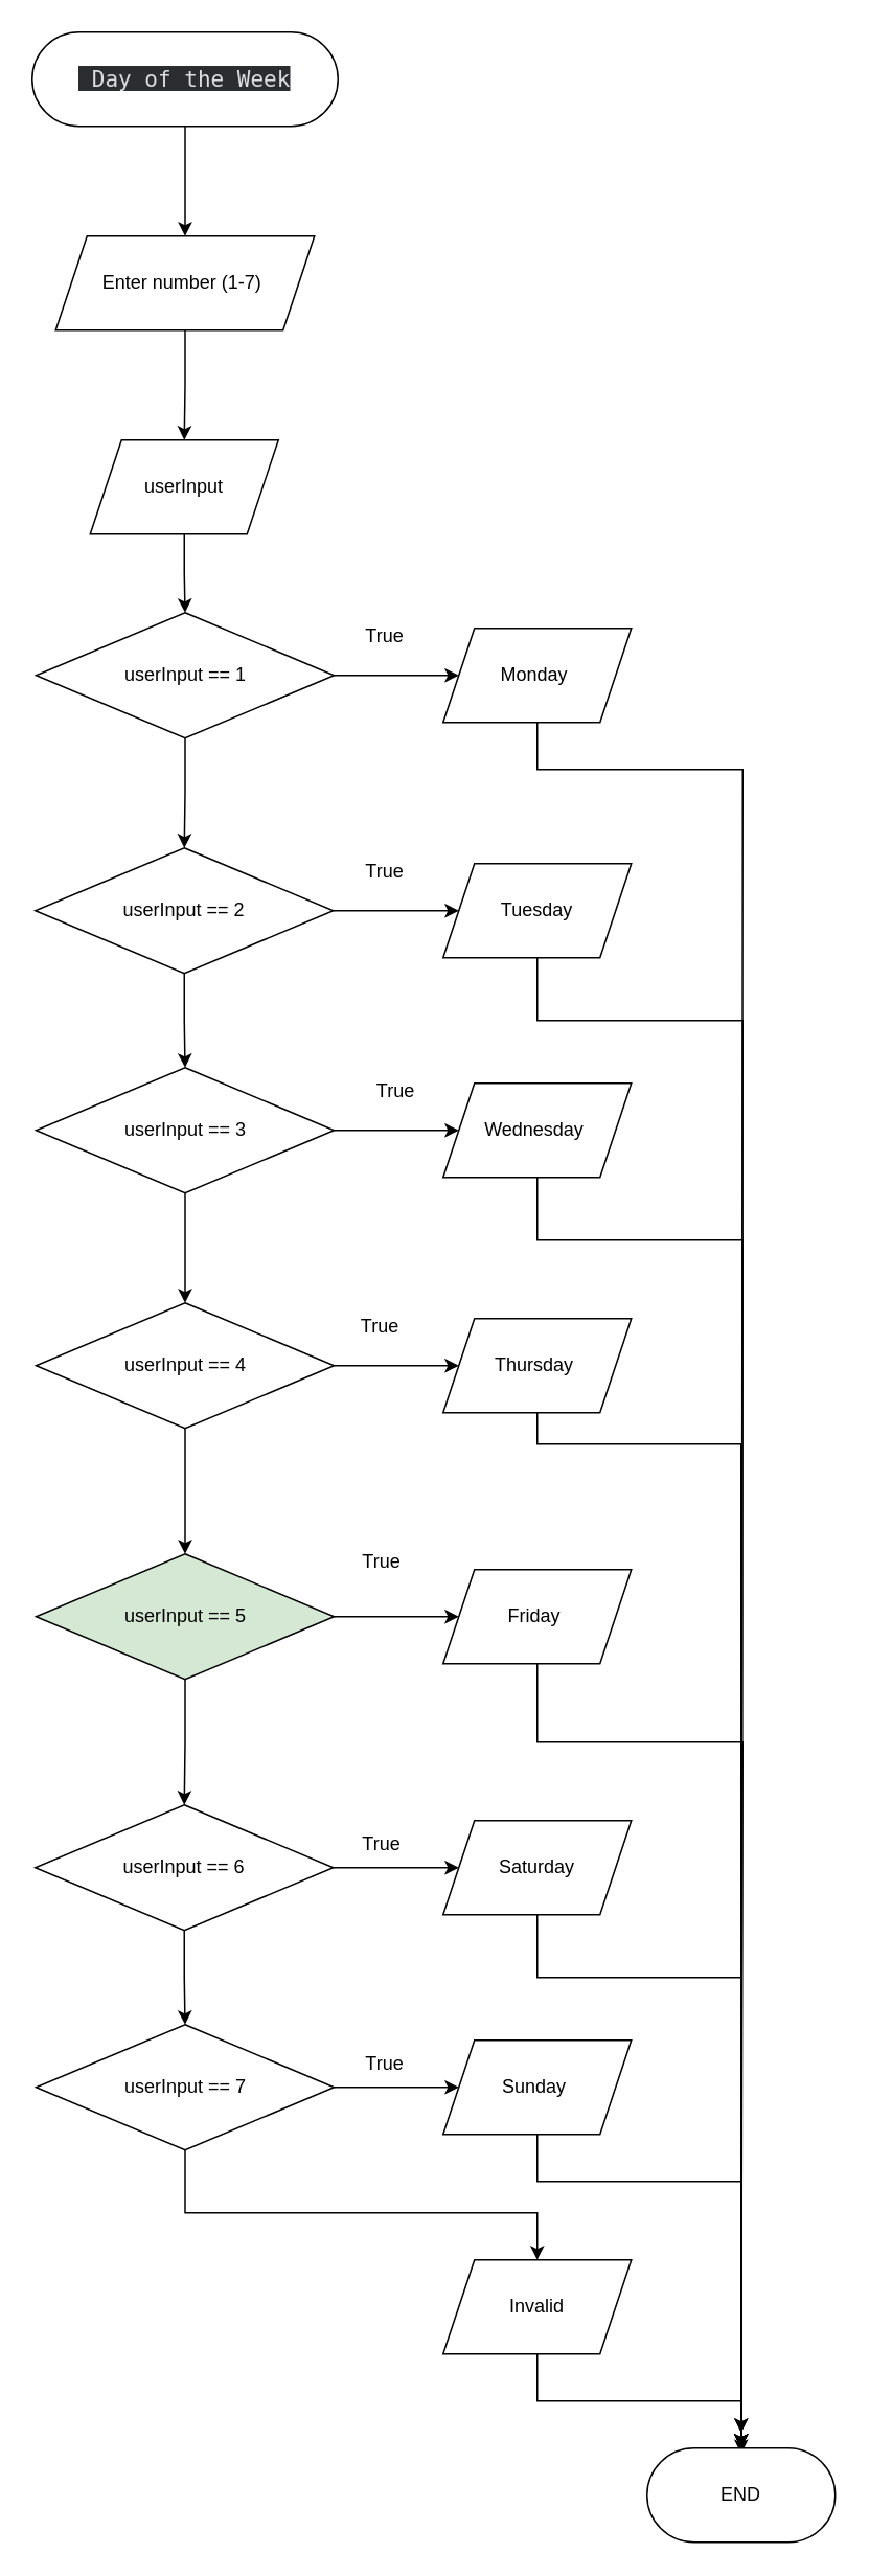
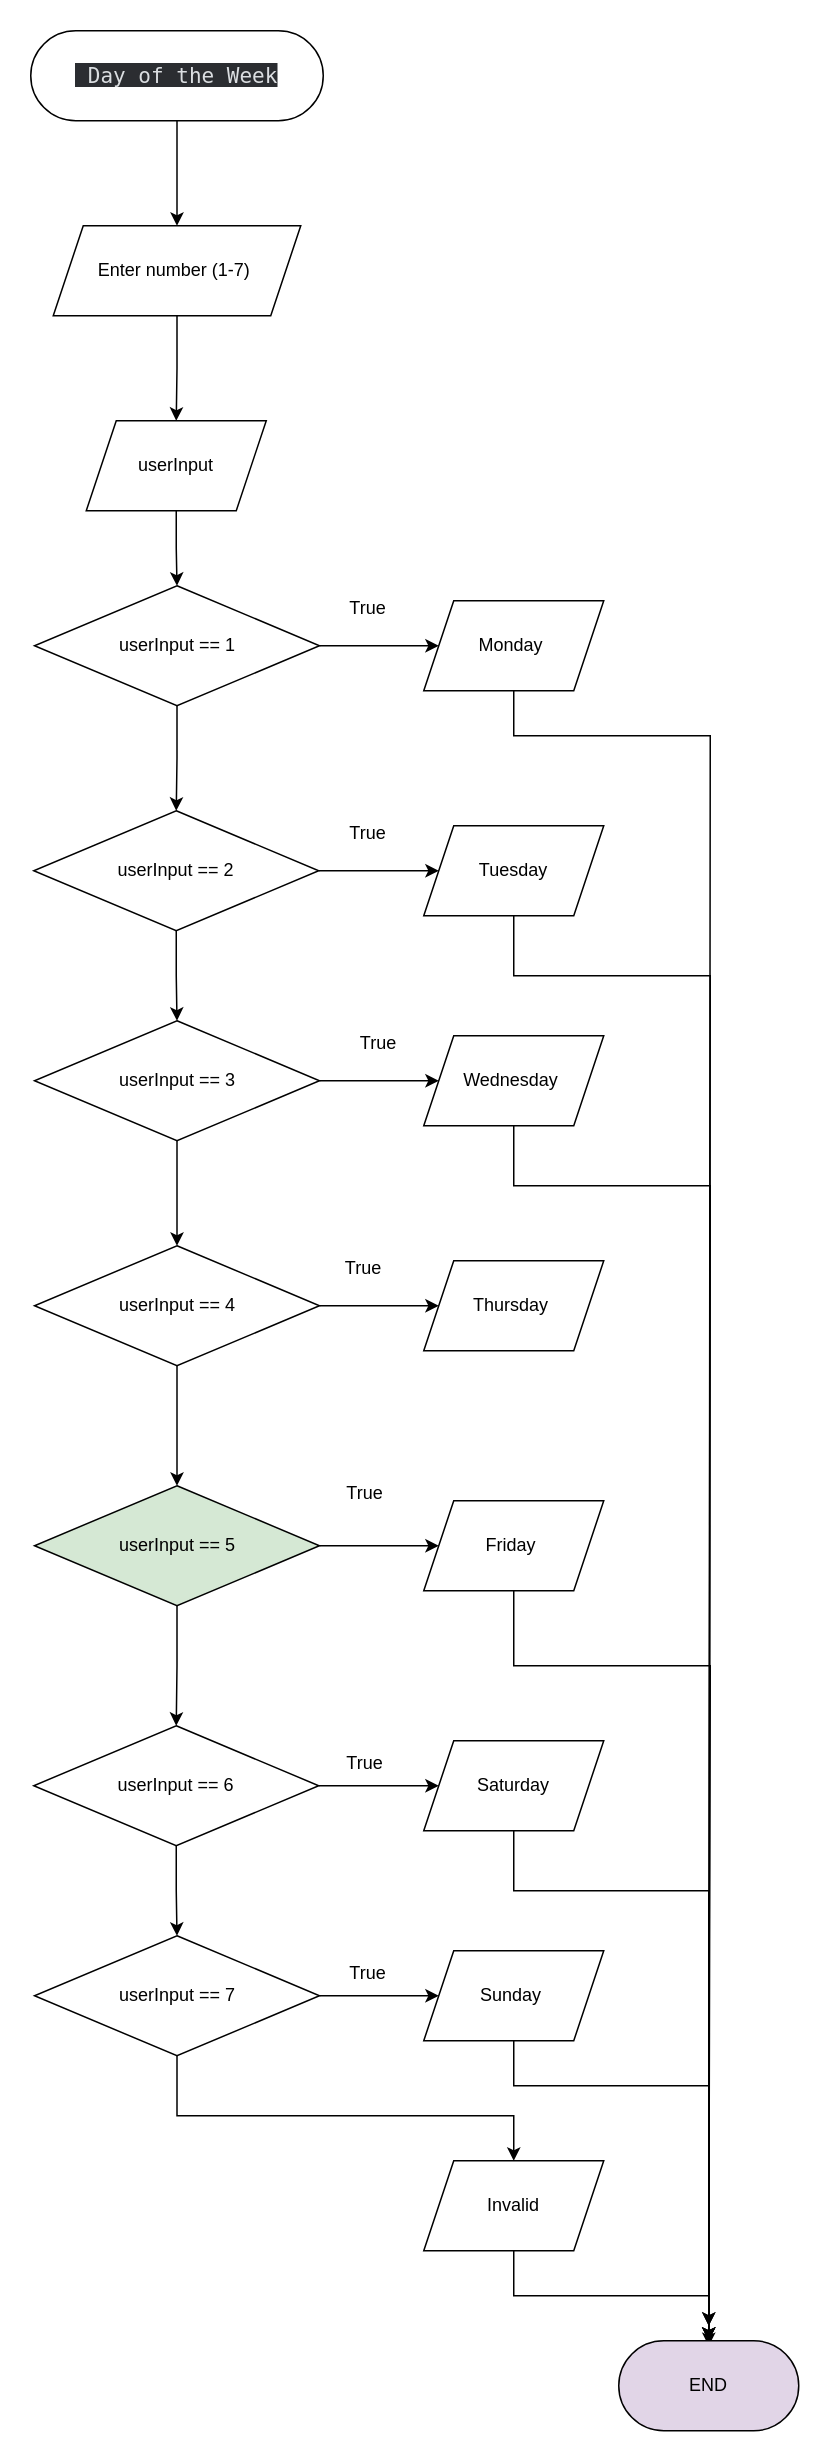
  <mxCell id="0" />
  <mxCell id="1" parent="0" />
  <mxCell id="2" value="" style="edgeStyle=orthogonalEdgeStyle;rounded=0;orthogonalLoop=1;jettySize=auto;html=1;" edge="1" parent="1" source="3" target="5"><mxGeometry relative="1" as="geometry" /></mxCell>
  <mxCell id="3" value="&lt;span style=&quot;color: oklab(0.899 -0.002 -0.005); font-family: &amp;quot;gg mono&amp;quot;, &amp;quot;Source Code Pro&amp;quot;, Consolas, &amp;quot;Andale Mono WT&amp;quot;, &amp;quot;Andale Mono&amp;quot;, &amp;quot;Lucida Console&amp;quot;, &amp;quot;Lucida Sans Typewriter&amp;quot;, &amp;quot;DejaVu Sans Mono&amp;quot;, &amp;quot;Bitstream Vera Sans Mono&amp;quot;, &amp;quot;Liberation Mono&amp;quot;, &amp;quot;Nimbus Mono L&amp;quot;, Monaco, &amp;quot;Courier New&amp;quot;, Courier, monospace; font-size: 14px; text-align: left; white-space: pre; background-color: oklab(0.297 -0.001 -0.008);&quot;&gt; Day of the Week&lt;/span&gt;" style="rounded=1;whiteSpace=wrap;html=1;arcSize=50;" vertex="1" parent="1"><mxGeometry x="20" y="20" width="195" height="60" as="geometry" /></mxCell>
  <mxCell id="4" value="" style="edgeStyle=orthogonalEdgeStyle;rounded=0;orthogonalLoop=1;jettySize=auto;html=1;" edge="1" parent="1" source="5" target="7"><mxGeometry relative="1" as="geometry" /></mxCell>
  <mxCell id="5" value="Enter number (1-7)&amp;nbsp;" style="shape=parallelogram;perimeter=parallelogramPerimeter;whiteSpace=wrap;html=1;fixedSize=1;" vertex="1" parent="1"><mxGeometry x="35" y="150" width="165" height="60" as="geometry" /></mxCell>
  <mxCell id="6" value="" style="edgeStyle=orthogonalEdgeStyle;rounded=0;orthogonalLoop=1;jettySize=auto;html=1;" edge="1" parent="1" source="7" target="10"><mxGeometry relative="1" as="geometry" /></mxCell>
  <mxCell id="7" value="userInput" style="shape=parallelogram;perimeter=parallelogramPerimeter;whiteSpace=wrap;html=1;fixedSize=1;" vertex="1" parent="1"><mxGeometry x="57" y="280" width="120" height="60" as="geometry" /></mxCell>
  <mxCell id="8" value="" style="edgeStyle=orthogonalEdgeStyle;rounded=0;orthogonalLoop=1;jettySize=auto;html=1;" edge="1" parent="1" source="10" target="13"><mxGeometry relative="1" as="geometry" /></mxCell>
  <mxCell id="9" value="" style="edgeStyle=orthogonalEdgeStyle;rounded=0;orthogonalLoop=1;jettySize=auto;html=1;" edge="1" parent="1" source="10" target="30"><mxGeometry relative="1" as="geometry" /></mxCell>
  <mxCell id="10" value="userInput == 1" style="rhombus;whiteSpace=wrap;html=1;" vertex="1" parent="1"><mxGeometry x="22.5" y="390" width="190" height="80" as="geometry" /></mxCell>
  <mxCell id="11" value="" style="edgeStyle=orthogonalEdgeStyle;rounded=0;orthogonalLoop=1;jettySize=auto;html=1;" edge="1" parent="1" source="13" target="16"><mxGeometry relative="1" as="geometry" /></mxCell>
  <mxCell id="12" style="edgeStyle=orthogonalEdgeStyle;rounded=0;orthogonalLoop=1;jettySize=auto;html=1;" edge="1" parent="1" source="13" target="32"><mxGeometry relative="1" as="geometry" /></mxCell>
  <mxCell id="13" value="userInput == 2" style="rhombus;whiteSpace=wrap;html=1;" vertex="1" parent="1"><mxGeometry x="22" y="540" width="190" height="80" as="geometry" /></mxCell>
  <mxCell id="14" value="" style="edgeStyle=orthogonalEdgeStyle;rounded=0;orthogonalLoop=1;jettySize=auto;html=1;" edge="1" parent="1" source="16" target="19"><mxGeometry relative="1" as="geometry" /></mxCell>
  <mxCell id="15" value="" style="edgeStyle=orthogonalEdgeStyle;rounded=0;orthogonalLoop=1;jettySize=auto;html=1;" edge="1" parent="1" source="16" target="36"><mxGeometry relative="1" as="geometry" /></mxCell>
  <mxCell id="16" value="userInput == 3" style="rhombus;whiteSpace=wrap;html=1;" vertex="1" parent="1"><mxGeometry x="22.5" y="680" width="190" height="80" as="geometry" /></mxCell>
  <mxCell id="17" value="" style="edgeStyle=orthogonalEdgeStyle;rounded=0;orthogonalLoop=1;jettySize=auto;html=1;" edge="1" parent="1" source="19" target="22"><mxGeometry relative="1" as="geometry" /></mxCell>
  <mxCell id="18" value="" style="edgeStyle=orthogonalEdgeStyle;rounded=0;orthogonalLoop=1;jettySize=auto;html=1;" edge="1" parent="1" source="19" target="39"><mxGeometry relative="1" as="geometry" /></mxCell>
  <mxCell id="19" value="userInput == 4" style="rhombus;whiteSpace=wrap;html=1;" vertex="1" parent="1"><mxGeometry x="22.5" y="830" width="190" height="80" as="geometry" /></mxCell>
  <mxCell id="20" value="" style="edgeStyle=orthogonalEdgeStyle;rounded=0;orthogonalLoop=1;jettySize=auto;html=1;" edge="1" parent="1" source="22" target="25"><mxGeometry relative="1" as="geometry" /></mxCell>
  <mxCell id="21" value="" style="edgeStyle=orthogonalEdgeStyle;rounded=0;orthogonalLoop=1;jettySize=auto;html=1;" edge="1" parent="1" source="22" target="43"><mxGeometry relative="1" as="geometry" /></mxCell>
  <mxCell id="22" value="userInput == 5" style="rhombus;whiteSpace=wrap;html=1;fillColor=#d5e8d4;" vertex="1" parent="1"><mxGeometry x="22.5" y="990" width="190" height="80" as="geometry" /></mxCell>
  <mxCell id="23" value="" style="edgeStyle=orthogonalEdgeStyle;rounded=0;orthogonalLoop=1;jettySize=auto;html=1;" edge="1" parent="1" source="25" target="28"><mxGeometry relative="1" as="geometry" /></mxCell>
  <mxCell id="24" value="" style="edgeStyle=orthogonalEdgeStyle;rounded=0;orthogonalLoop=1;jettySize=auto;html=1;" edge="1" parent="1" source="25" target="46"><mxGeometry relative="1" as="geometry" /></mxCell>
  <mxCell id="25" value="userInput == 6" style="rhombus;whiteSpace=wrap;html=1;" vertex="1" parent="1"><mxGeometry x="22" y="1150" width="190" height="80" as="geometry" /></mxCell>
  <mxCell id="26" value="" style="edgeStyle=orthogonalEdgeStyle;rounded=0;orthogonalLoop=1;jettySize=auto;html=1;" edge="1" parent="1" source="28" target="48"><mxGeometry relative="1" as="geometry" /></mxCell>
  <mxCell id="27" style="edgeStyle=orthogonalEdgeStyle;rounded=0;orthogonalLoop=1;jettySize=auto;html=1;" edge="1" parent="1" source="28" target="51"><mxGeometry relative="1" as="geometry"><Array as="points"><mxPoint x="118" y="1410" /><mxPoint x="342" y="1410" /></Array></mxGeometry></mxCell>
  <mxCell id="28" value="userInput == 7" style="rhombus;whiteSpace=wrap;html=1;" vertex="1" parent="1"><mxGeometry x="22.5" y="1290" width="190" height="80" as="geometry" /></mxCell>
  <mxCell id="29" style="edgeStyle=orthogonalEdgeStyle;rounded=0;orthogonalLoop=1;jettySize=auto;html=1;" edge="1" parent="1" source="30"><mxGeometry relative="1" as="geometry"><mxPoint x="472" y="1560" as="targetPoint" /><Array as="points"><mxPoint x="342" y="490" /><mxPoint x="473" y="490" /><mxPoint x="473" y="1560" /></Array></mxGeometry></mxCell>
  <mxCell id="30" value="Monday&amp;nbsp;" style="shape=parallelogram;perimeter=parallelogramPerimeter;whiteSpace=wrap;html=1;fixedSize=1;" vertex="1" parent="1"><mxGeometry x="282" y="400" width="120" height="60" as="geometry" /></mxCell>
  <mxCell id="31" style="edgeStyle=orthogonalEdgeStyle;rounded=0;orthogonalLoop=1;jettySize=auto;html=1;" edge="1" parent="1" source="32"><mxGeometry relative="1" as="geometry"><mxPoint x="472" y="1563.529" as="targetPoint" /><Array as="points"><mxPoint x="342" y="650" /><mxPoint x="473" y="650" /><mxPoint x="473" y="1564" /></Array></mxGeometry></mxCell>
  <mxCell id="32" value="Tuesday" style="shape=parallelogram;perimeter=parallelogramPerimeter;whiteSpace=wrap;html=1;fixedSize=1;" vertex="1" parent="1"><mxGeometry x="282" y="550" width="120" height="60" as="geometry" /></mxCell>
  <mxCell id="33" value="True" style="text;html=1;align=center;verticalAlign=middle;whiteSpace=wrap;rounded=0;" vertex="1" parent="1"><mxGeometry x="215" y="390" width="60" height="30" as="geometry" /></mxCell>
  <mxCell id="34" value="True" style="text;html=1;align=center;verticalAlign=middle;whiteSpace=wrap;rounded=0;" vertex="1" parent="1"><mxGeometry x="215" y="540" width="60" height="30" as="geometry" /></mxCell>
  <mxCell id="35" style="edgeStyle=orthogonalEdgeStyle;rounded=0;orthogonalLoop=1;jettySize=auto;html=1;" edge="1" parent="1" source="36"><mxGeometry relative="1" as="geometry"><mxPoint x="472" y="1550" as="targetPoint" /><Array as="points"><mxPoint x="342" y="790" /><mxPoint x="473" y="790" /><mxPoint x="473" y="1550" /></Array></mxGeometry></mxCell>
  <mxCell id="36" value="Wednesday&amp;nbsp;" style="shape=parallelogram;perimeter=parallelogramPerimeter;whiteSpace=wrap;html=1;fixedSize=1;" vertex="1" parent="1"><mxGeometry x="282" y="690" width="120" height="60" as="geometry" /></mxCell>
  <mxCell id="37" value="True" style="text;html=1;align=center;verticalAlign=middle;whiteSpace=wrap;rounded=0;" vertex="1" parent="1"><mxGeometry x="222" y="680" width="60" height="30" as="geometry" /></mxCell>
- <mxCell id="38" style="edgeStyle=orthogonalEdgeStyle;rounded=0;orthogonalLoop=1;jettySize=auto;html=1;entryX=0.5;entryY=0;entryDx=0;entryDy=0;" edge="1" parent="1" source="39" target="52"><mxGeometry relative="1" as="geometry"><Array as="points"><mxPoint x="342" y="920" /><mxPoint x="472" y="920" /></Array></mxGeometry></mxCell>
  <mxCell id="39" value="Thursday&amp;nbsp;" style="shape=parallelogram;perimeter=parallelogramPerimeter;whiteSpace=wrap;html=1;fixedSize=1;" vertex="1" parent="1"><mxGeometry x="282" y="840" width="120" height="60" as="geometry" /></mxCell>
  <mxCell id="40" value="True" style="text;html=1;align=center;verticalAlign=middle;whiteSpace=wrap;rounded=0;" vertex="1" parent="1"><mxGeometry x="212" y="830" width="60" height="30" as="geometry" /></mxCell>
  <mxCell id="41" value="True" style="text;html=1;align=center;verticalAlign=middle;whiteSpace=wrap;rounded=0;" vertex="1" parent="1"><mxGeometry x="212.5" y="980" width="60" height="30" as="geometry" /></mxCell>
  <mxCell id="42" style="edgeStyle=orthogonalEdgeStyle;rounded=0;orthogonalLoop=1;jettySize=auto;html=1;" edge="1" parent="1" source="43"><mxGeometry relative="1" as="geometry"><mxPoint x="472" y="1550" as="targetPoint" /><Array as="points"><mxPoint x="342" y="1110" /><mxPoint x="473" y="1110" /><mxPoint x="473" y="1550" /></Array></mxGeometry></mxCell>
  <mxCell id="43" value="Friday&amp;nbsp;" style="shape=parallelogram;perimeter=parallelogramPerimeter;whiteSpace=wrap;html=1;fixedSize=1;" vertex="1" parent="1"><mxGeometry x="282" y="1000" width="120" height="60" as="geometry" /></mxCell>
  <mxCell id="44" value="True" style="text;html=1;align=center;verticalAlign=middle;whiteSpace=wrap;rounded=0;" vertex="1" parent="1"><mxGeometry x="212.5" y="1160" width="60" height="30" as="geometry" /></mxCell>
  <mxCell id="45" style="edgeStyle=orthogonalEdgeStyle;rounded=0;orthogonalLoop=1;jettySize=auto;html=1;entryX=0.5;entryY=0;entryDx=0;entryDy=0;" edge="1" parent="1" source="46" target="52"><mxGeometry relative="1" as="geometry"><Array as="points"><mxPoint x="342" y="1260" /><mxPoint x="472" y="1260" /></Array></mxGeometry></mxCell>
  <mxCell id="46" value="Saturday" style="shape=parallelogram;perimeter=parallelogramPerimeter;whiteSpace=wrap;html=1;fixedSize=1;" vertex="1" parent="1"><mxGeometry x="282" y="1160" width="120" height="60" as="geometry" /></mxCell>
  <mxCell id="47" style="edgeStyle=orthogonalEdgeStyle;rounded=0;orthogonalLoop=1;jettySize=auto;html=1;" edge="1" parent="1" source="48" target="52"><mxGeometry relative="1" as="geometry"><Array as="points"><mxPoint x="342" y="1390" /><mxPoint x="472" y="1390" /></Array></mxGeometry></mxCell>
  <mxCell id="48" value="Sunday&amp;nbsp;" style="shape=parallelogram;perimeter=parallelogramPerimeter;whiteSpace=wrap;html=1;fixedSize=1;" vertex="1" parent="1"><mxGeometry x="282" y="1300" width="120" height="60" as="geometry" /></mxCell>
  <mxCell id="49" value="True" style="text;html=1;align=center;verticalAlign=middle;whiteSpace=wrap;rounded=0;" vertex="1" parent="1"><mxGeometry x="215" y="1300" width="60" height="30" as="geometry" /></mxCell>
  <mxCell id="50" style="edgeStyle=orthogonalEdgeStyle;rounded=0;orthogonalLoop=1;jettySize=auto;html=1;" edge="1" parent="1" source="51" target="52"><mxGeometry relative="1" as="geometry"><Array as="points"><mxPoint x="342" y="1530" /><mxPoint x="472" y="1530" /></Array></mxGeometry></mxCell>
  <mxCell id="51" value="Invalid" style="shape=parallelogram;perimeter=parallelogramPerimeter;whiteSpace=wrap;html=1;fixedSize=1;" vertex="1" parent="1"><mxGeometry x="282" y="1440" width="120" height="60" as="geometry" /></mxCell>
- <mxCell id="52" value="END" style="rounded=1;whiteSpace=wrap;html=1;arcSize=50;" vertex="1" parent="1"><mxGeometry x="412" y="1560" width="120" height="60" as="geometry" /></mxCell>
+ <mxCell id="52" value="END" style="rounded=1;whiteSpace=wrap;html=1;arcSize=50;fillColor=#e1d5e7;" vertex="1" parent="1"><mxGeometry x="412" y="1560" width="120" height="60" as="geometry" /></mxCell>
